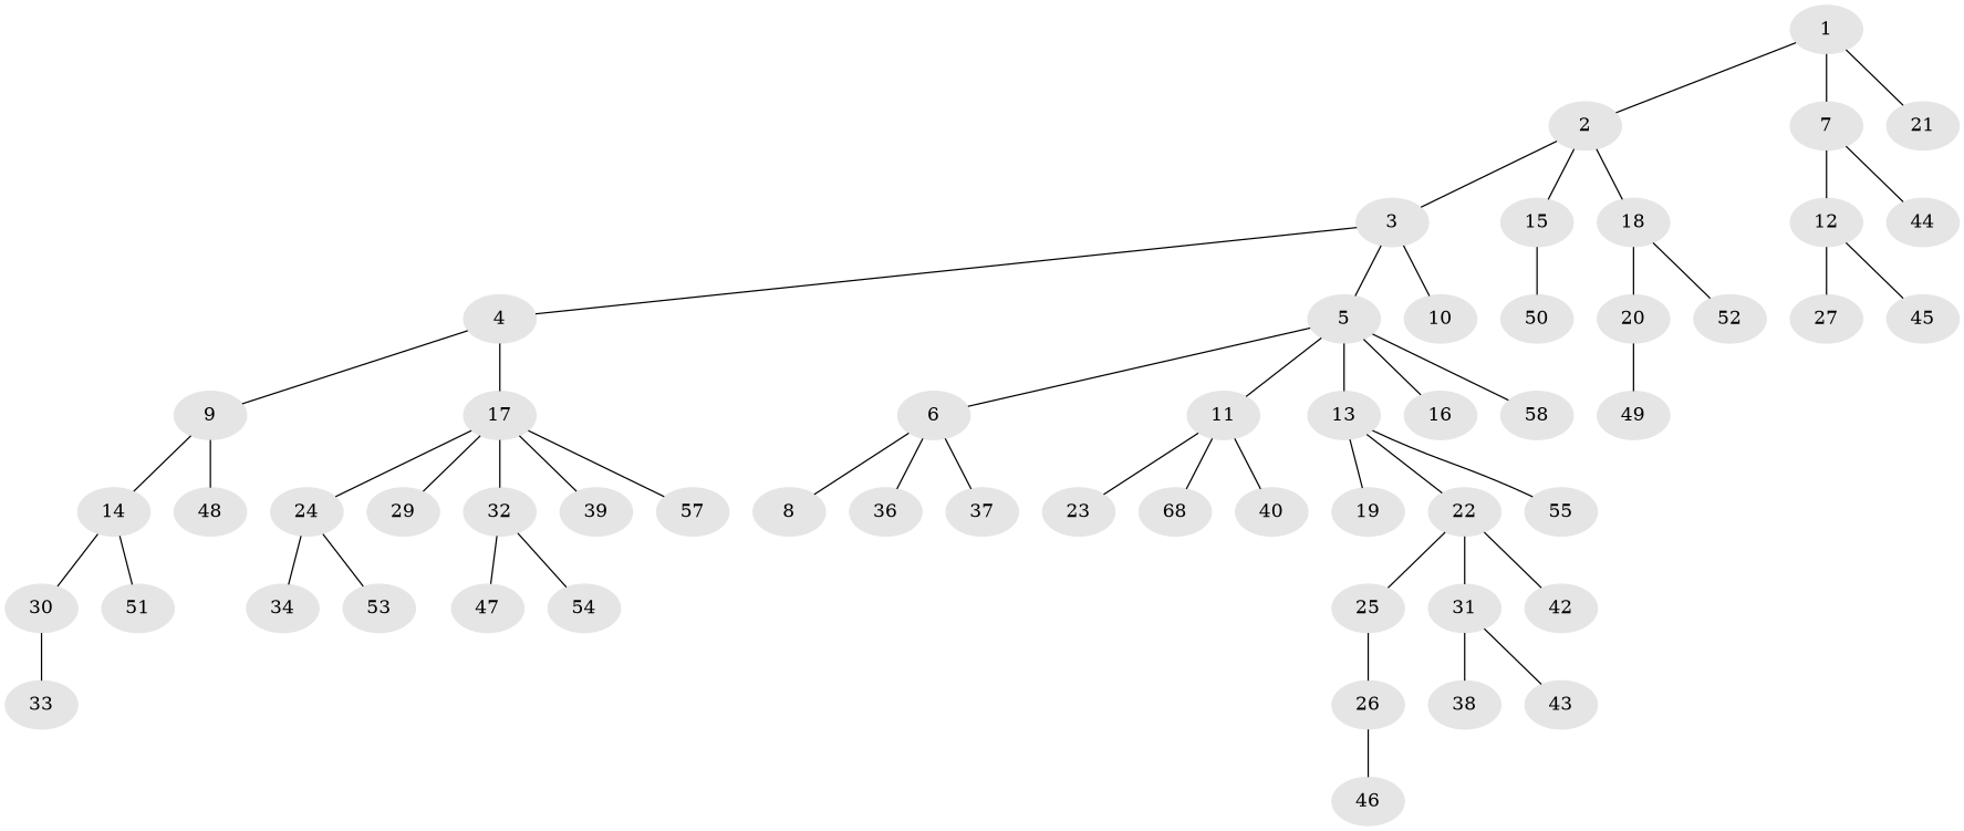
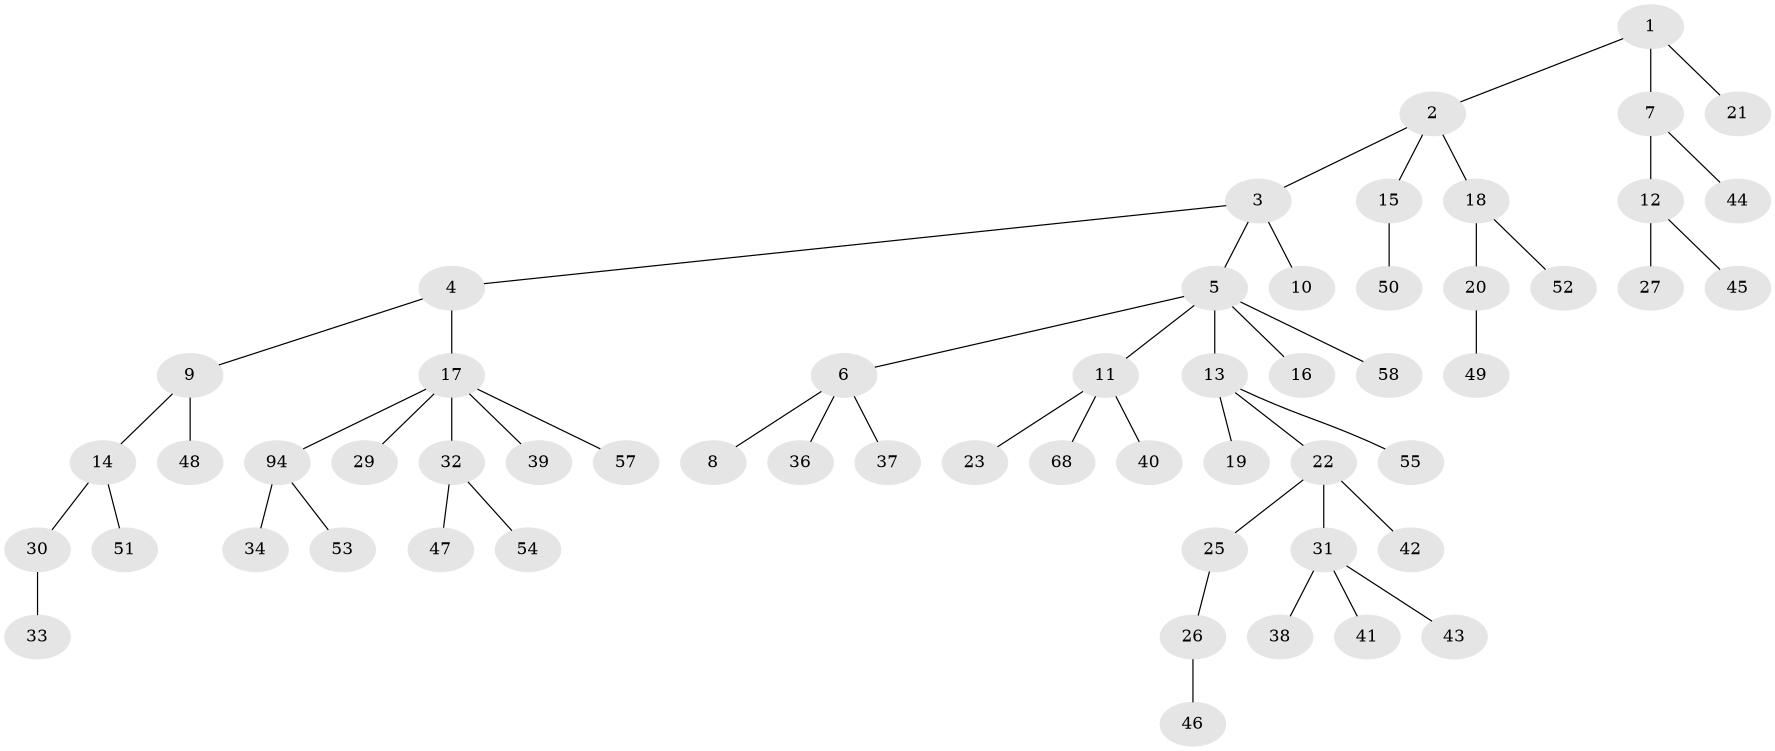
  graph {
    node [color=gray90 style=filled]
    1
    2
    7
    21
    3
    15
    18
    12
    44
    4
    5
    10
    50
    20
    52
    9
    17
    6
    11
    13
    16
    n22 [label=58]
    14
    48
-   24
+   24 [label=94]
    29
    32
    39
    57
    8
    36
    37
    23
    n34 [label=68]
    40
    19
    22
    55
    27
    45
    30
    51
    25
    31
    42
    33
    34
    53
    47
    54
    49
    26
    38
+   41
    43
    46
    1 -- 2
    1 -- 7
    1 -- 21
    2 -- 3
    2 -- 15
    2 -- 18
    7 -- 12
    7 -- 44
    3 -- 4
    3 -- 5
    3 -- 10
    15 -- 50
    18 -- 20
    18 -- 52
    12 -- 27
    12 -- 45
    4 -- 9
    4 -- 17
    5 -- 6
    5 -- 11
    5 -- 13
    5 -- 16
    5 -- n22
    20 -- 49
    9 -- 14
    9 -- 48
    17 -- 24
    17 -- 29
    17 -- 32
    17 -- 39
    17 -- 57
    6 -- 8
    6 -- 36
    6 -- 37
    11 -- 23
    11 -- n34
    11 -- 40
    13 -- 19
    13 -- 22
    13 -- 55
    14 -- 30
    14 -- 51
    24 -- 34
    24 -- 53
    32 -- 47
    32 -- 54
    22 -- 25
    22 -- 31
    22 -- 42
    30 -- 33
    25 -- 26
    31 -- 38
+   31 -- 41
    31 -- 43
    26 -- 46
  }
